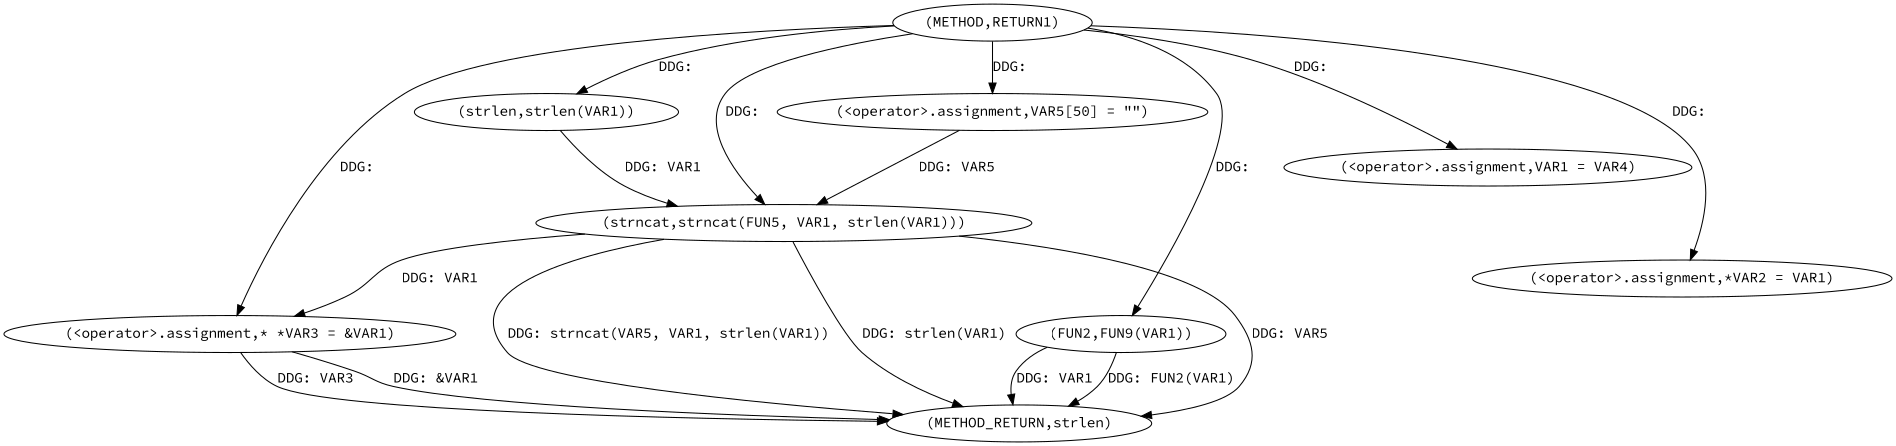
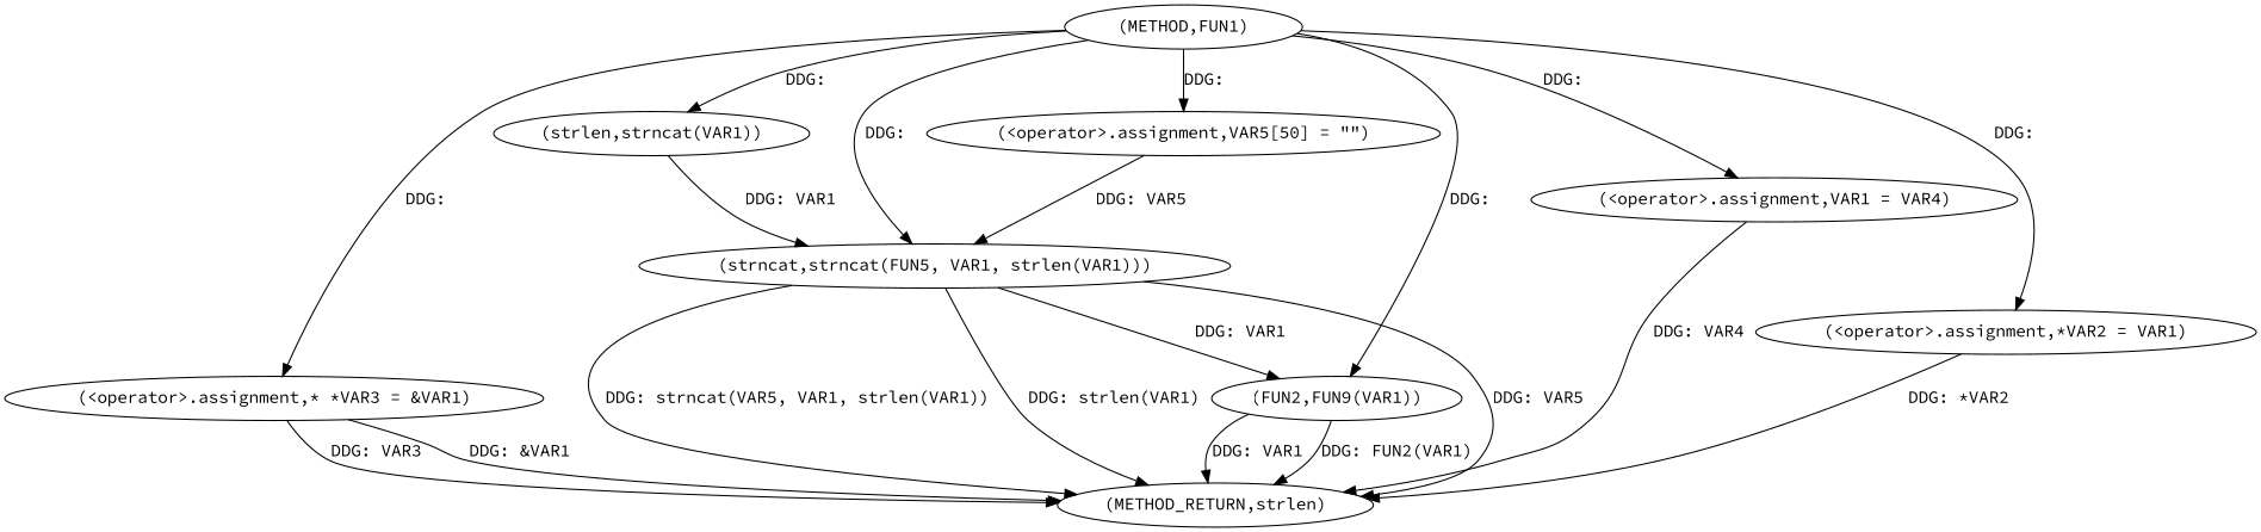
  digraph {
    fontname="Source Code Pro"
    node [fontname="Source Code Pro"]
    edge [fontname="Source Code Pro"]
-   n1 [label="(METHOD,RETURN1)"]
+   n1 [label="(METHOD,FUN1)"]
    n2 [label="(<operator>.assignment,* *VAR3 = &VAR1)"]
    n3 [label="(<operator>.assignment,VAR1 = VAR4)"]
    n4 [label="(<operator>.assignment,*VAR2 = VAR1)"]
    n5 [label="(<operator>.assignment,VAR5[50] = \"\")"]
    n6 [label="(strncat,strncat(FUN5, VAR1, strlen(VAR1)))"]
-   n7 [label="(strlen,strlen(VAR1))"]
+   n7 [label="(strlen,strncat(VAR1))"]
    n8 [label="(FUN2,FUN9(VAR1))"]
    n9 [label="(METHOD_RETURN,strlen)"]
    n1 -> n2 [label="DDG: "]
    n1 -> n3 [label="DDG: "]
    n1 -> n4 [label="DDG: "]
    n1 -> n5 [label="DDG: "]
    n1 -> n6 [label="DDG: "]
    n1 -> n7 [label="DDG: "]
    n1 -> n8 [label="DDG: "]
    n2 -> n9 [label="DDG: VAR3"]
    n2 -> n9 [label="DDG: &VAR1"]
+   n3 -> n9 [label="DDG: VAR4"]
+   n4 -> n9 [label="DDG: *VAR2"]
    n5 -> n6 [label="DDG: VAR5"]
-   n6 -> n2 [label="DDG: VAR1"]
+   n6 -> n8 [label="DDG: VAR1"]
    n6 -> n9 [label="DDG: strncat(VAR5, VAR1, strlen(VAR1))"]
    n6 -> n9 [label="DDG: strlen(VAR1)"]
    n6 -> n9 [label="DDG: VAR5"]
    n7 -> n6 [label="DDG: VAR1"]
    n8 -> n9 [label="DDG: FUN2(VAR1)"]
    n8 -> n9 [label="DDG: VAR1"]
  }
